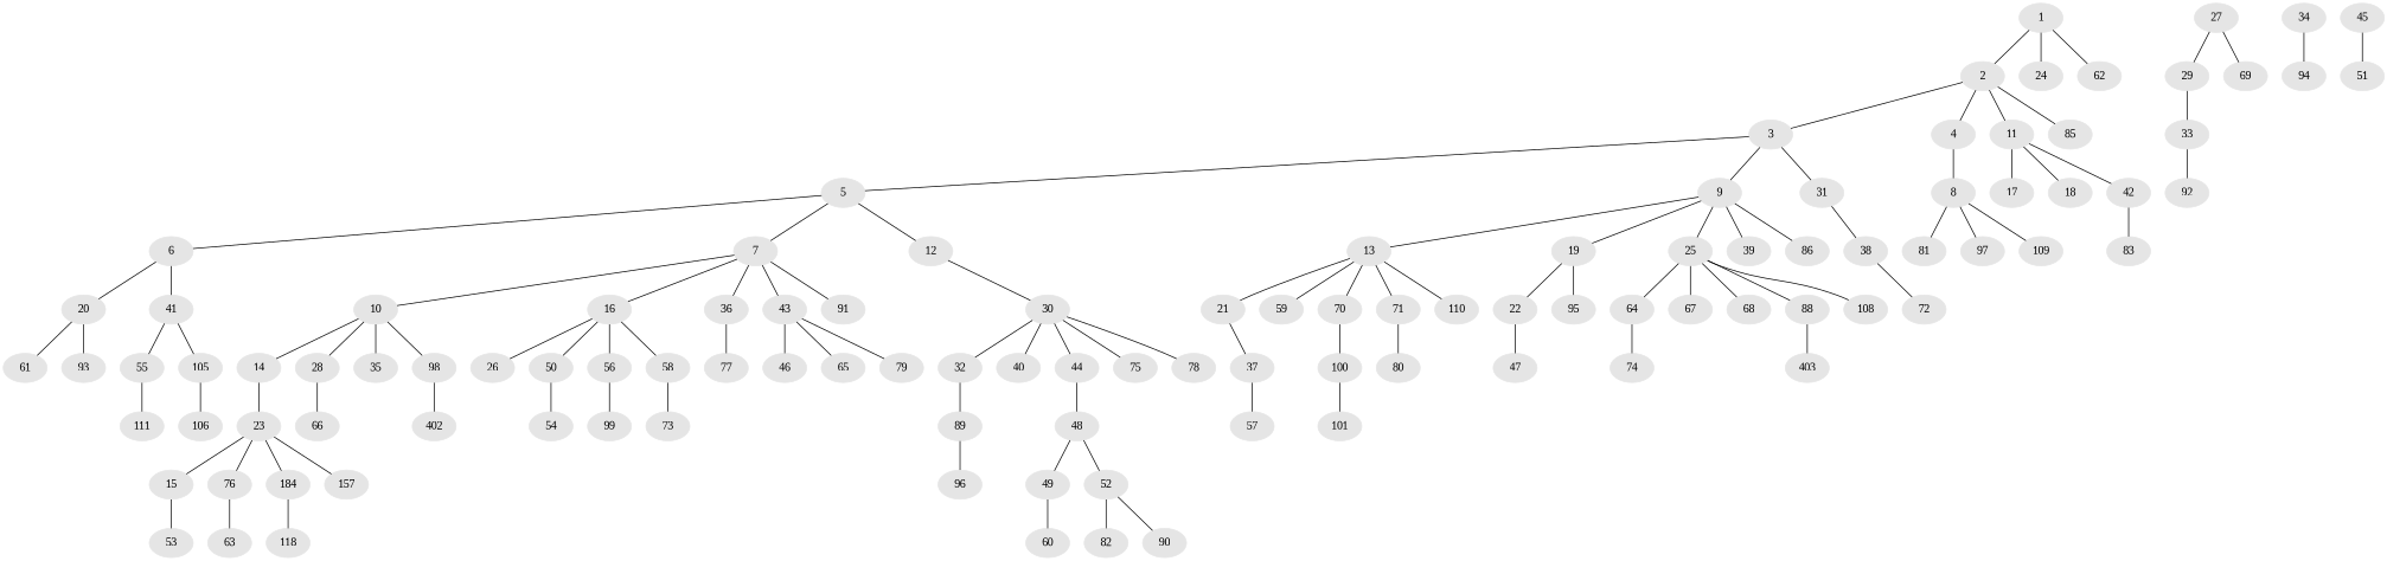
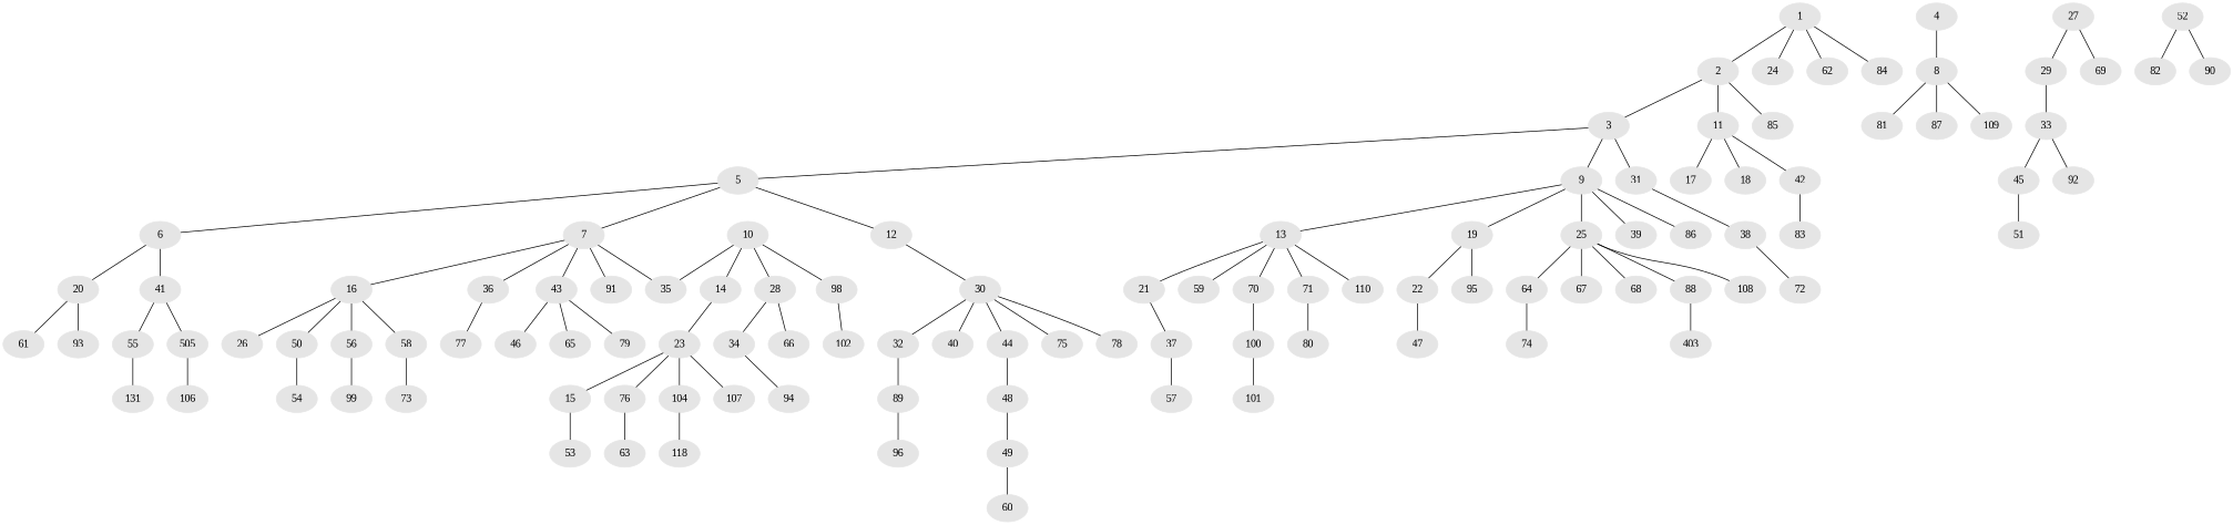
  graph {
    fontname="Liberation Serif"
    node [color=gray90 fontname="Liberation Serif" style=filled]
    edge [fontname="Liberation Serif"]
    1
    2
    24
    62
+   84
    3
    4
    11
    85
    5
    9
    31
    8
    17
    18
    42
    6
    7
    12
    13
    19
    25
    39
    86
    27
    29
    69
    38
    81
-   87 [label=97]
+   87
    109
    20
    41
    10
    16
    36
    43
    91
    30
    61
    93
    55
-   105
+   105 [label=505]
    14
    28
    35
    98
    26
    50
    56
    58
    77
    46
    65
    79
    21
    59
    70
    71
    110
    22
    95
    64
    67
    68
    88
    108
    23
    34
    66
-   102 [label=402]
+   102
    83
    32
    40
    44
    75
    78
    37
    100
    80
    15
    53
    76
-   104 [label=184]
-   107 [label=157]
+   104
+   107
    54
    99
    73
    47
    57
    63
    n92 [label=118]
    74
    n94 [label=403]
    33
    94
    45
    92
    89
    48
    72
    96
    51
-   111
+   111 [label=131]
    106
    49
    52
    60
    82
    90
    101
    1 -- 2
    1 -- 24
    1 -- 62
+   1 -- 84
    2 -- 3
-   2 -- 4
    2 -- 11
    2 -- 85
    3 -- 5
    3 -- 9
    3 -- 31
    4 -- 8
    11 -- 17
    11 -- 18
    11 -- 42
    5 -- 6
    5 -- 7
    5 -- 12
    9 -- 13
    9 -- 19
    9 -- 25
    9 -- 39
    9 -- 86
    31 -- 38
    8 -- 81
    8 -- 87
    8 -- 109
    42 -- 83
    6 -- 20
    6 -- 41
-   7 -- 10
+   7 -- 35
    7 -- 16
    7 -- 36
    7 -- 43
    7 -- 91
    12 -- 30
    13 -- 21
    13 -- 59
    13 -- 70
    13 -- 71
    13 -- 110
    19 -- 22
    19 -- 95
    25 -- 64
    25 -- 67
    25 -- 68
    25 -- 88
    25 -- 108
    27 -- 29
    27 -- 69
    29 -- 33
    38 -- 72
    20 -- 61
    20 -- 93
    41 -- 55
    41 -- 105
    10 -- 14
    10 -- 28
    10 -- 35
    10 -- 98
    16 -- 26
    16 -- 50
    16 -- 56
    16 -- 58
    36 -- 77
    43 -- 46
    43 -- 65
    43 -- 79
    30 -- 32
    30 -- 40
    30 -- 44
    30 -- 75
    30 -- 78
    55 -- 111
    105 -- 106
    14 -- 23
+   28 -- 34
    28 -- 66
    98 -- 102
    50 -- 54
    56 -- 99
    58 -- 73
    21 -- 37
    70 -- 100
    71 -- 80
    22 -- 47
    64 -- 74
    88 -- n94
    23 -- 15
    23 -- 76
    23 -- 104
    23 -- 107
    34 -- 94
    32 -- 89
    44 -- 48
    37 -- 57
    100 -- 101
    15 -- 53
    76 -- 63
    104 -- n92
+   33 -- 45
    33 -- 92
    45 -- 51
    89 -- 96
    48 -- 49
-   48 -- 52
    49 -- 60
    52 -- 82
    52 -- 90
  }
